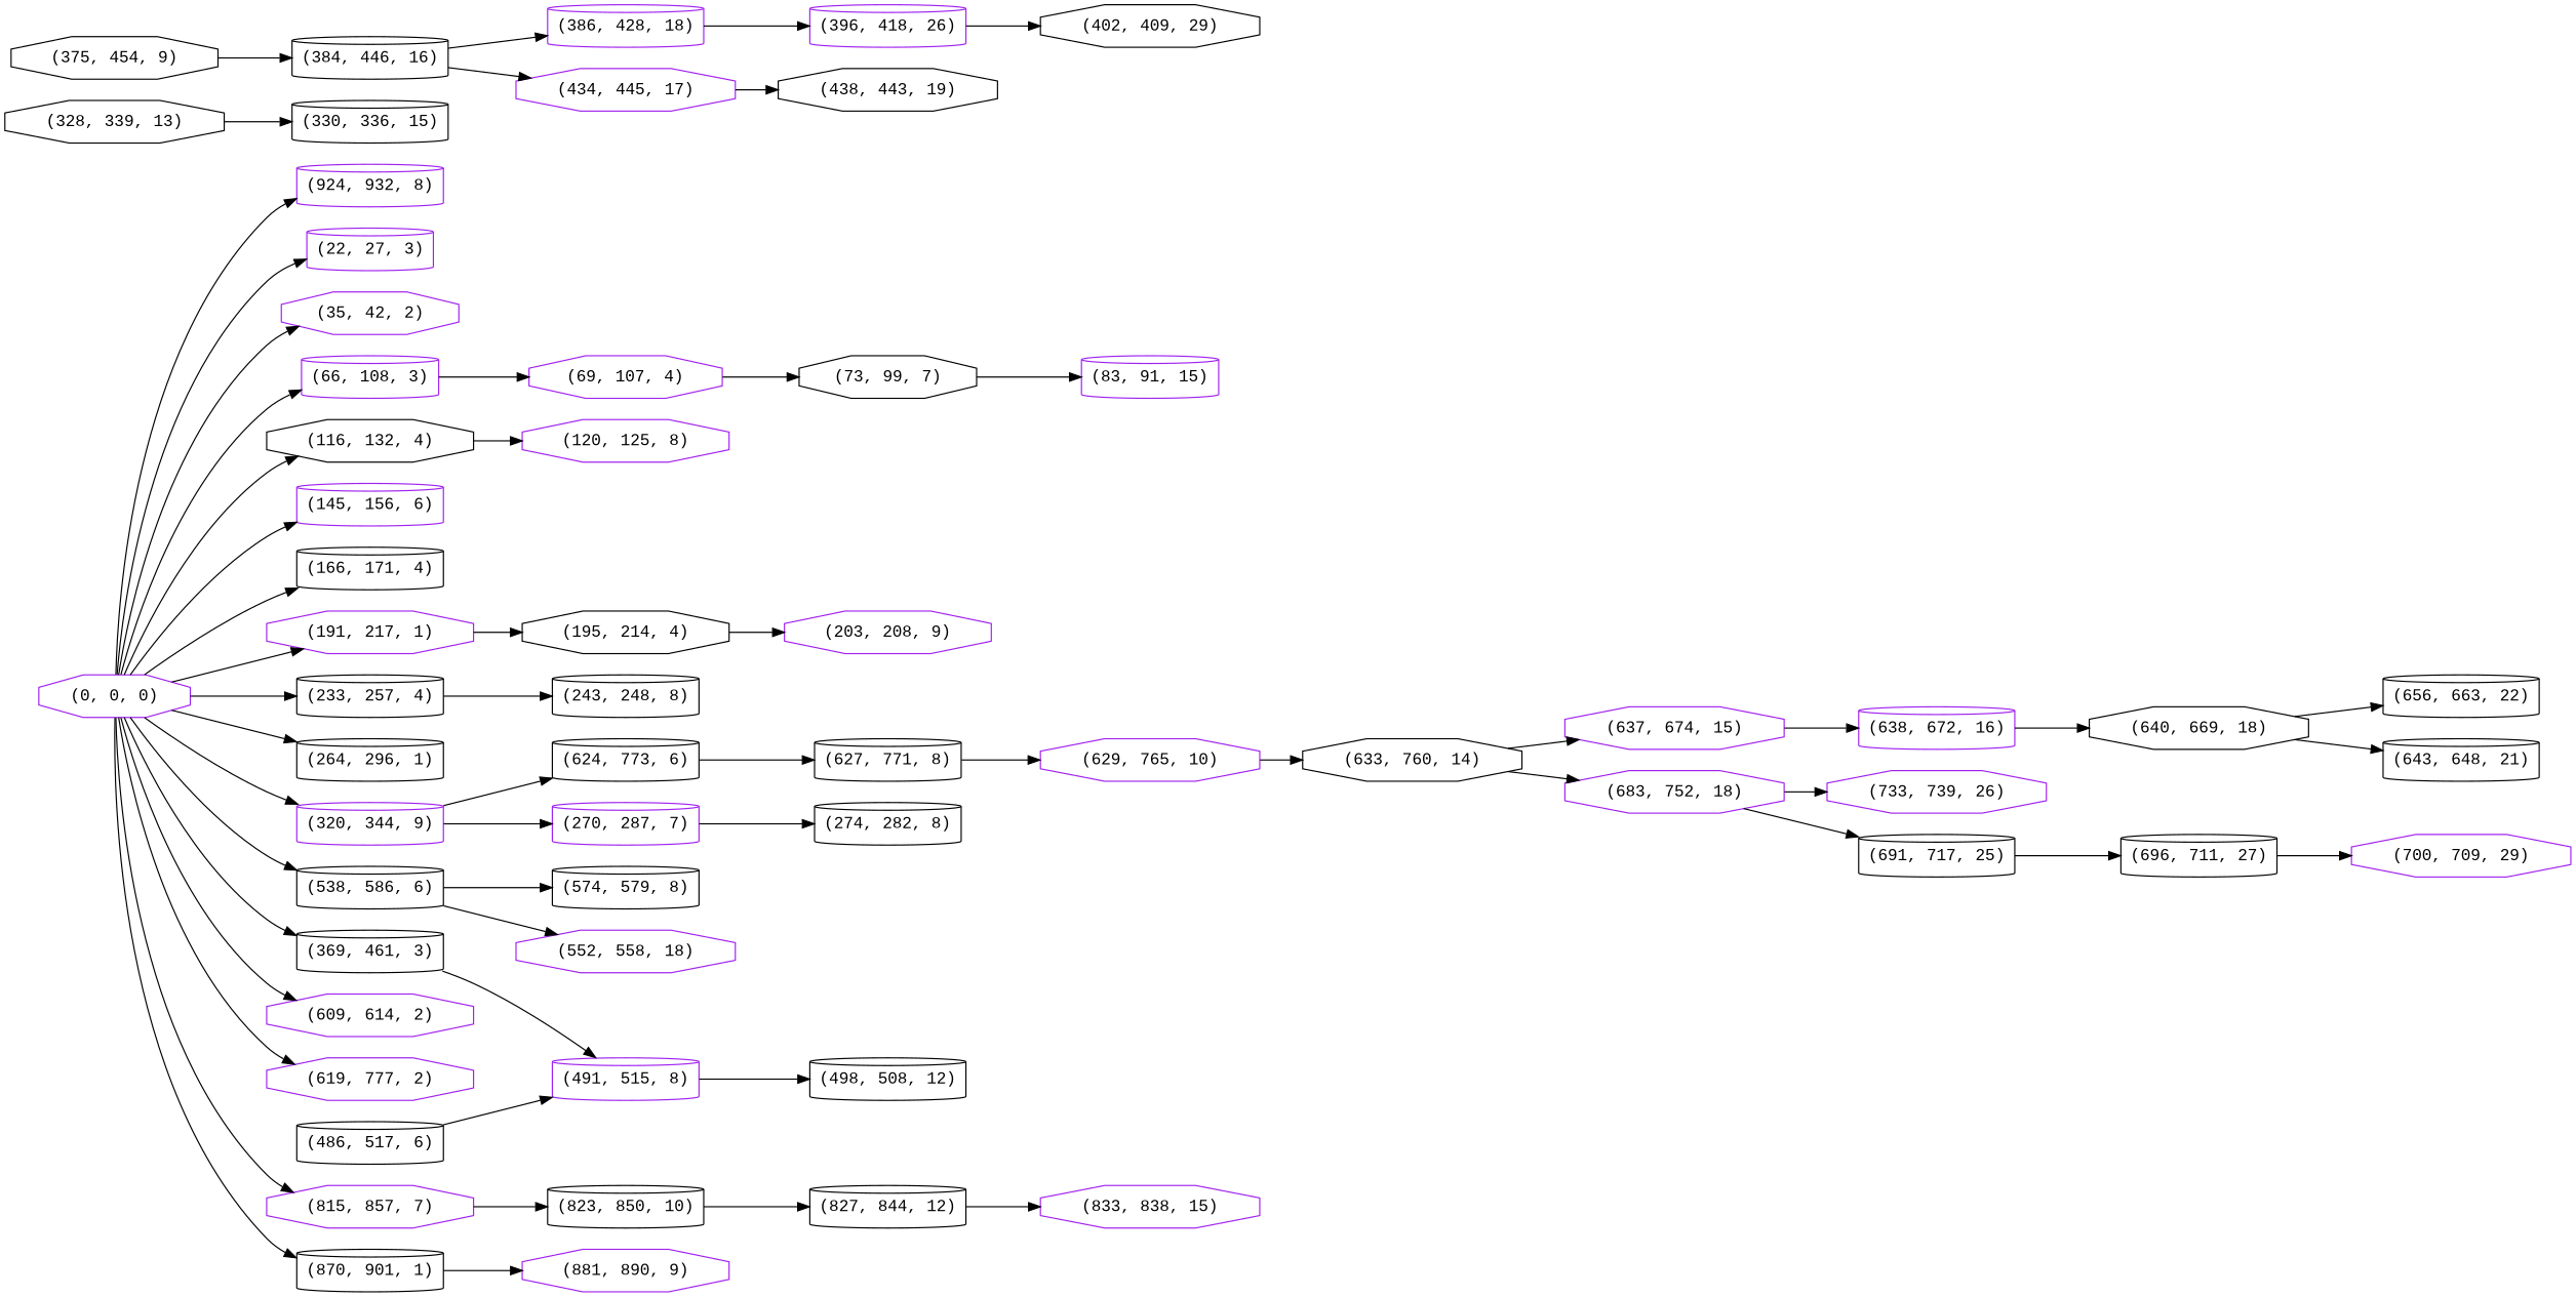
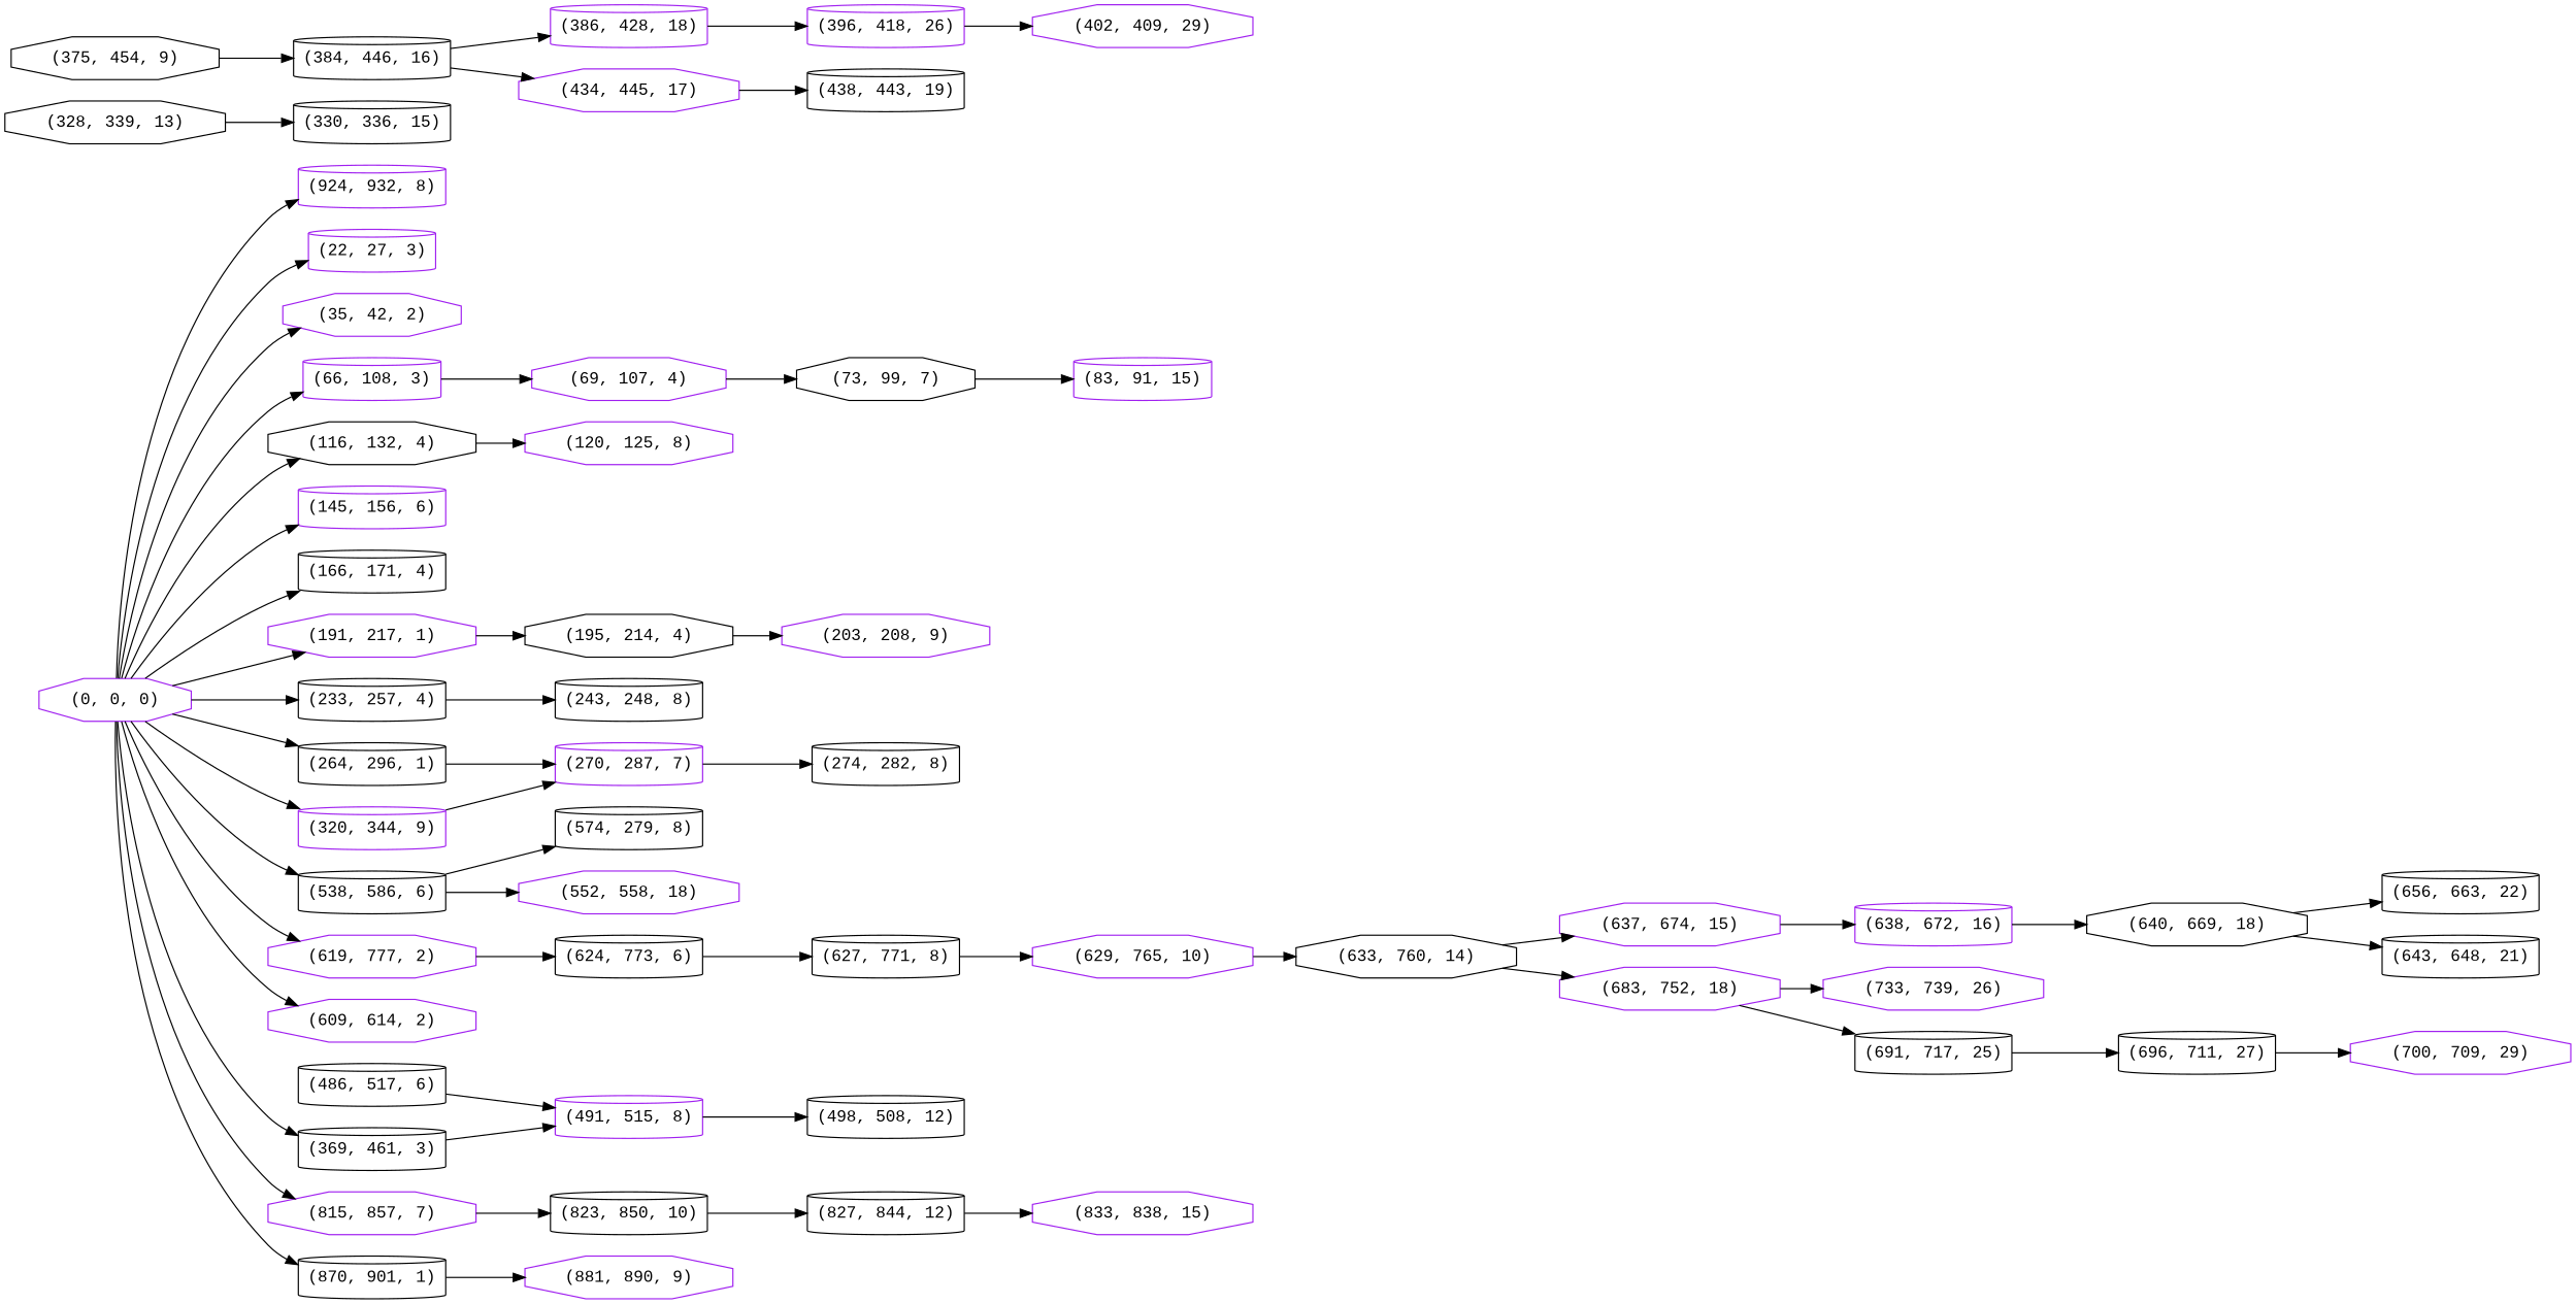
  digraph {
    fontname="Liberation Mono"
    rankdir=LR
    node [color=purple fontname="Liberation Mono" shape=cylinder]
    edge [fontname="Liberation Mono"]
    "(0, 0, 0)" [shape=octagon]
    "(22, 27, 3)"
    "(35, 42, 2)" [shape=octagon]
    "(66, 108, 3)"
    "(116, 132, 4)" [color=black shape=octagon]
    "(145, 156, 6)"
    "(166, 171, 4)" [color=black]
    "(191, 217, 1)" [shape=octagon]
    "(233, 257, 4)" [color=black]
    "(264, 296, 1)" [color=black]
    "(320, 344, 9)"
    "(369, 461, 3)" [color=black]
    "(538, 586, 6)" [color=black]
    "(609, 614, 2)" [shape=octagon]
    "(619, 777, 2)" [shape=octagon]
    "(815, 857, 7)" [shape=octagon]
    "(870, 901, 1)" [color=black]
    "(924, 932, 8)"
    "(69, 107, 4)" [shape=octagon]
    "(120, 125, 8)" [shape=octagon]
    "(195, 214, 4)" [color=black shape=octagon]
    "(243, 248, 8)" [color=black]
    "(270, 287, 7)"
    "(491, 515, 8)"
    "(486, 517, 6)" [color=black]
    "(552, 558, 18)" [shape=octagon]
-   "(574, 579, 8)" [color=black]
+   "(574, 579, 8)" [color=black label="(574, 279, 8)"]
    "(624, 773, 6)" [color=black]
    "(823, 850, 10)" [color=black]
    "(881, 890, 9)" [shape=octagon]
    "(73, 99, 7)" [color=black shape=octagon]
    "(83, 91, 15)"
    "(203, 208, 9)" [shape=octagon]
    "(274, 282, 8)" [color=black]
    "(328, 339, 13)" [color=black shape=octagon]
    "(330, 336, 15)" [color=black]
    "(375, 454, 9)" [color=black shape=octagon]
    "(384, 446, 16)" [color=black]
    "(386, 428, 18)"
    "(434, 445, 17)" [shape=octagon]
    "(396, 418, 26)"
-   "(438, 443, 19)" [color=black shape=octagon]
-   "(402, 409, 29)" [color=black shape=octagon]
+   "(438, 443, 19)" [color=black]
+   "(402, 409, 29)" [shape=octagon]
    "(498, 508, 12)" [color=black]
    "(627, 771, 8)" [color=black]
    "(629, 765, 10)" [shape=octagon]
    "(633, 760, 14)" [color=black shape=octagon]
    "(637, 674, 15)" [shape=octagon]
    "(683, 752, 18)" [shape=octagon]
    "(638, 672, 16)"
    "(691, 717, 25)" [color=black]
    "(733, 739, 26)" [shape=octagon]
    "(640, 669, 18)" [color=black shape=octagon]
    "(643, 648, 21)" [color=black]
    "(656, 663, 22)" [color=black]
    "(696, 711, 27)" [color=black]
    "(700, 709, 29)" [shape=octagon]
    "(827, 844, 12)" [color=black]
    "(833, 838, 15)" [shape=octagon]
    "(0, 0, 0)" -> "(22, 27, 3)"
    "(0, 0, 0)" -> "(35, 42, 2)"
    "(0, 0, 0)" -> "(66, 108, 3)"
    "(0, 0, 0)" -> "(116, 132, 4)"
    "(0, 0, 0)" -> "(145, 156, 6)"
    "(0, 0, 0)" -> "(166, 171, 4)"
    "(0, 0, 0)" -> "(191, 217, 1)"
    "(0, 0, 0)" -> "(233, 257, 4)"
    "(0, 0, 0)" -> "(264, 296, 1)"
    "(0, 0, 0)" -> "(320, 344, 9)"
    "(0, 0, 0)" -> "(369, 461, 3)"
    "(0, 0, 0)" -> "(538, 586, 6)"
    "(0, 0, 0)" -> "(609, 614, 2)"
    "(0, 0, 0)" -> "(619, 777, 2)"
    "(0, 0, 0)" -> "(815, 857, 7)"
    "(0, 0, 0)" -> "(870, 901, 1)"
    "(0, 0, 0)" -> "(924, 932, 8)"
    "(66, 108, 3)" -> "(69, 107, 4)"
    "(116, 132, 4)" -> "(120, 125, 8)"
    "(191, 217, 1)" -> "(195, 214, 4)"
    "(233, 257, 4)" -> "(243, 248, 8)"
+   "(264, 296, 1)" -> "(270, 287, 7)"
    "(320, 344, 9)" -> "(270, 287, 7)"
    "(369, 461, 3)" -> "(491, 515, 8)"
    "(538, 586, 6)" -> "(552, 558, 18)"
    "(538, 586, 6)" -> "(574, 579, 8)"
-   "(320, 344, 9)" -> "(624, 773, 6)"
+   "(619, 777, 2)" -> "(624, 773, 6)"
    "(815, 857, 7)" -> "(823, 850, 10)"
    "(870, 901, 1)" -> "(881, 890, 9)"
    "(69, 107, 4)" -> "(73, 99, 7)"
    "(195, 214, 4)" -> "(203, 208, 9)"
    "(270, 287, 7)" -> "(274, 282, 8)"
    "(491, 515, 8)" -> "(498, 508, 12)"
    "(486, 517, 6)" -> "(491, 515, 8)"
    "(624, 773, 6)" -> "(627, 771, 8)"
    "(823, 850, 10)" -> "(827, 844, 12)"
    "(73, 99, 7)" -> "(83, 91, 15)"
    "(328, 339, 13)" -> "(330, 336, 15)"
    "(375, 454, 9)" -> "(384, 446, 16)"
    "(384, 446, 16)" -> "(386, 428, 18)"
    "(384, 446, 16)" -> "(434, 445, 17)"
    "(386, 428, 18)" -> "(396, 418, 26)"
    "(434, 445, 17)" -> "(438, 443, 19)"
    "(396, 418, 26)" -> "(402, 409, 29)"
    "(627, 771, 8)" -> "(629, 765, 10)"
    "(629, 765, 10)" -> "(633, 760, 14)"
    "(633, 760, 14)" -> "(637, 674, 15)"
    "(633, 760, 14)" -> "(683, 752, 18)"
    "(637, 674, 15)" -> "(638, 672, 16)"
    "(683, 752, 18)" -> "(691, 717, 25)"
    "(683, 752, 18)" -> "(733, 739, 26)"
    "(638, 672, 16)" -> "(640, 669, 18)"
    "(691, 717, 25)" -> "(696, 711, 27)"
    "(640, 669, 18)" -> "(643, 648, 21)"
    "(640, 669, 18)" -> "(656, 663, 22)"
    "(696, 711, 27)" -> "(700, 709, 29)"
    "(827, 844, 12)" -> "(833, 838, 15)"
  }
